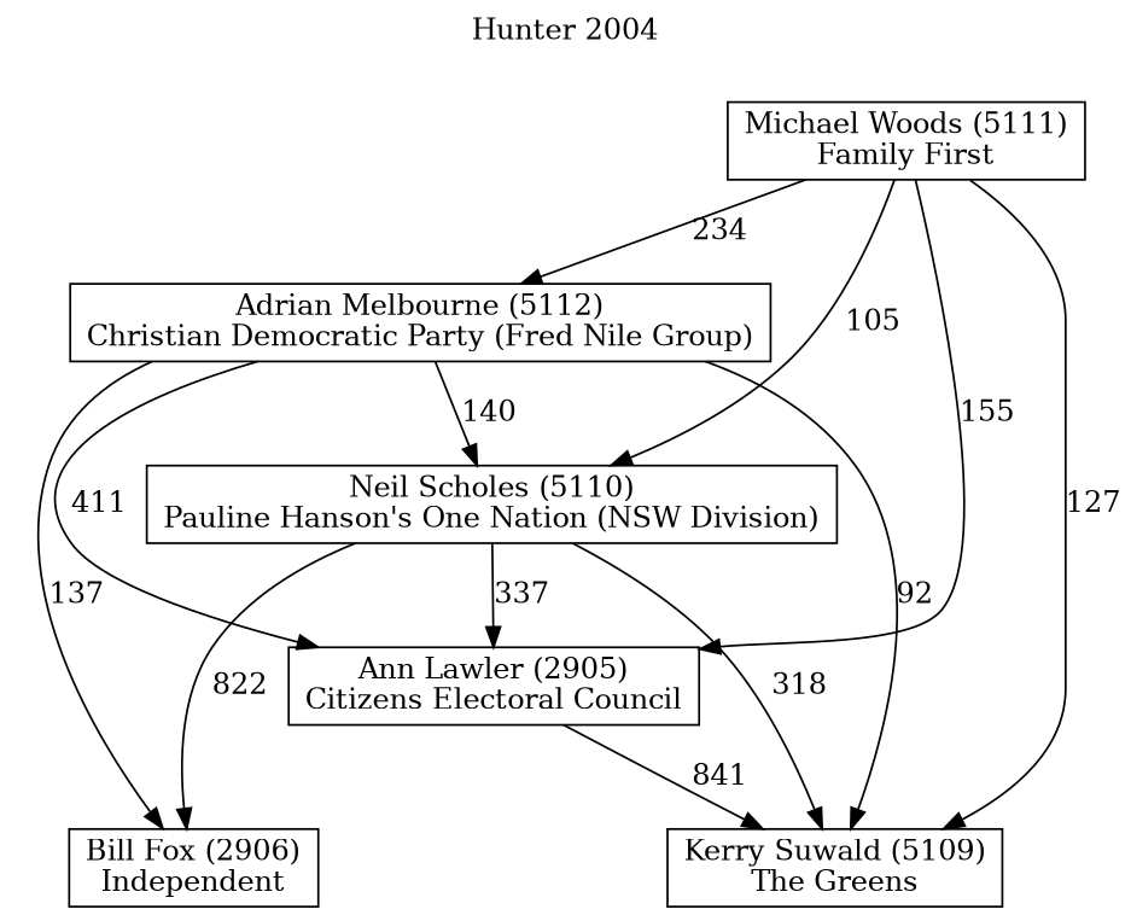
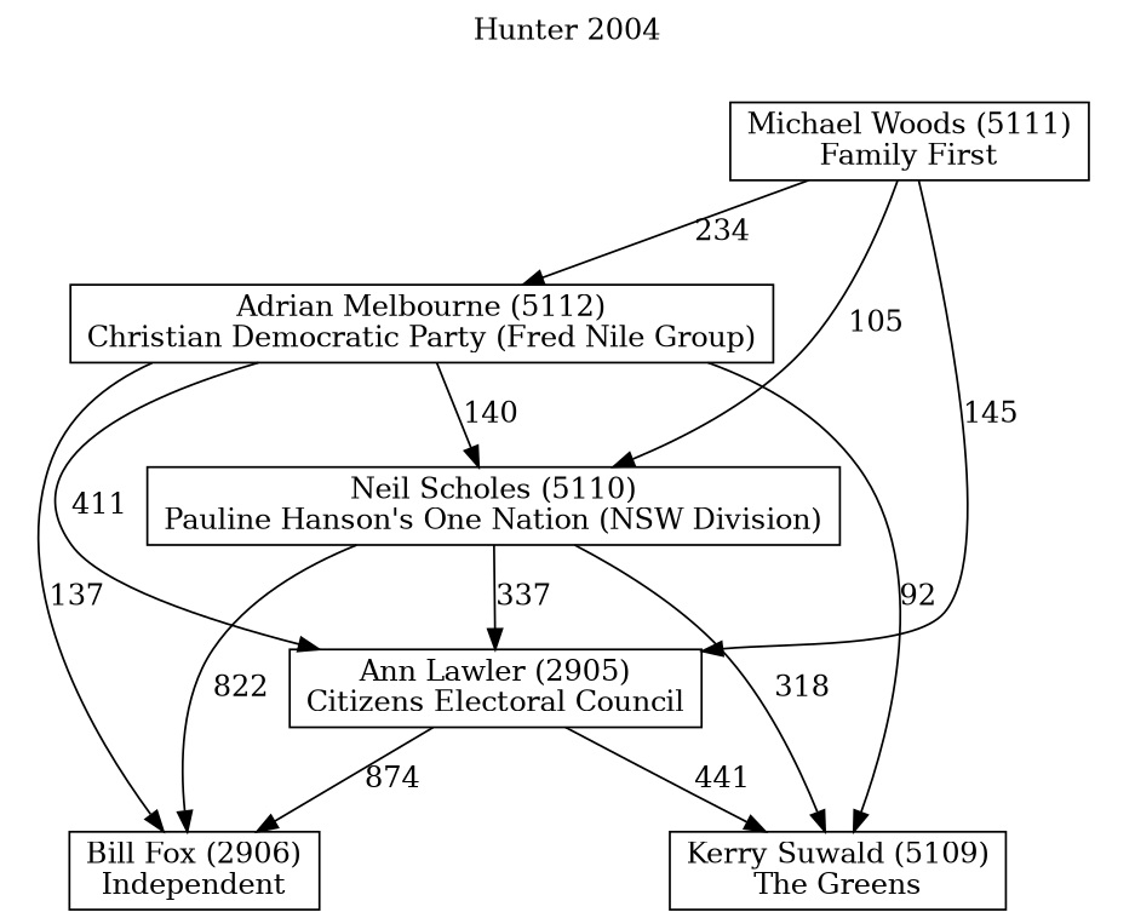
  digraph {
    label="Hunter 2004"
    labelloc=t
    mclimit=10
    node [shape=box]
    n1 [label="Adrian Melbourne (5112)\nChristian Democratic Party (Fred Nile Group)"]
    n2 [label="Ann Lawler (2905)\nCitizens Electoral Council"]
    n3 [label="Bill Fox (2906)\nIndependent"]
    n4 [label="Kerry Suwald (5109)\nThe Greens"]
    n5 [label="Neil Scholes (5110)\nPauline Hanson's One Nation (NSW Division)"]
    n6 [label="Michael Woods (5111)\nFamily First"]
    n1 -> n2 [label=411]
    n1 -> n3 [label=137]
    n1 -> n4 [label=92]
    n1 -> n5 [label=140]
-   n2 -> n4 [label=841]
+   n2 -> n3 [label=874]
+   n2 -> n4 [label=441]
    n5 -> n2 [label=337]
    n5 -> n3 [label=822]
    n5 -> n4 [label=318]
    n6 -> n1 [label=234]
-   n6 -> n2 [label=155]
-   n6 -> n4 [label=127]
+   n6 -> n2 [label=145]
    n6 -> n5 [label=105]
  }
